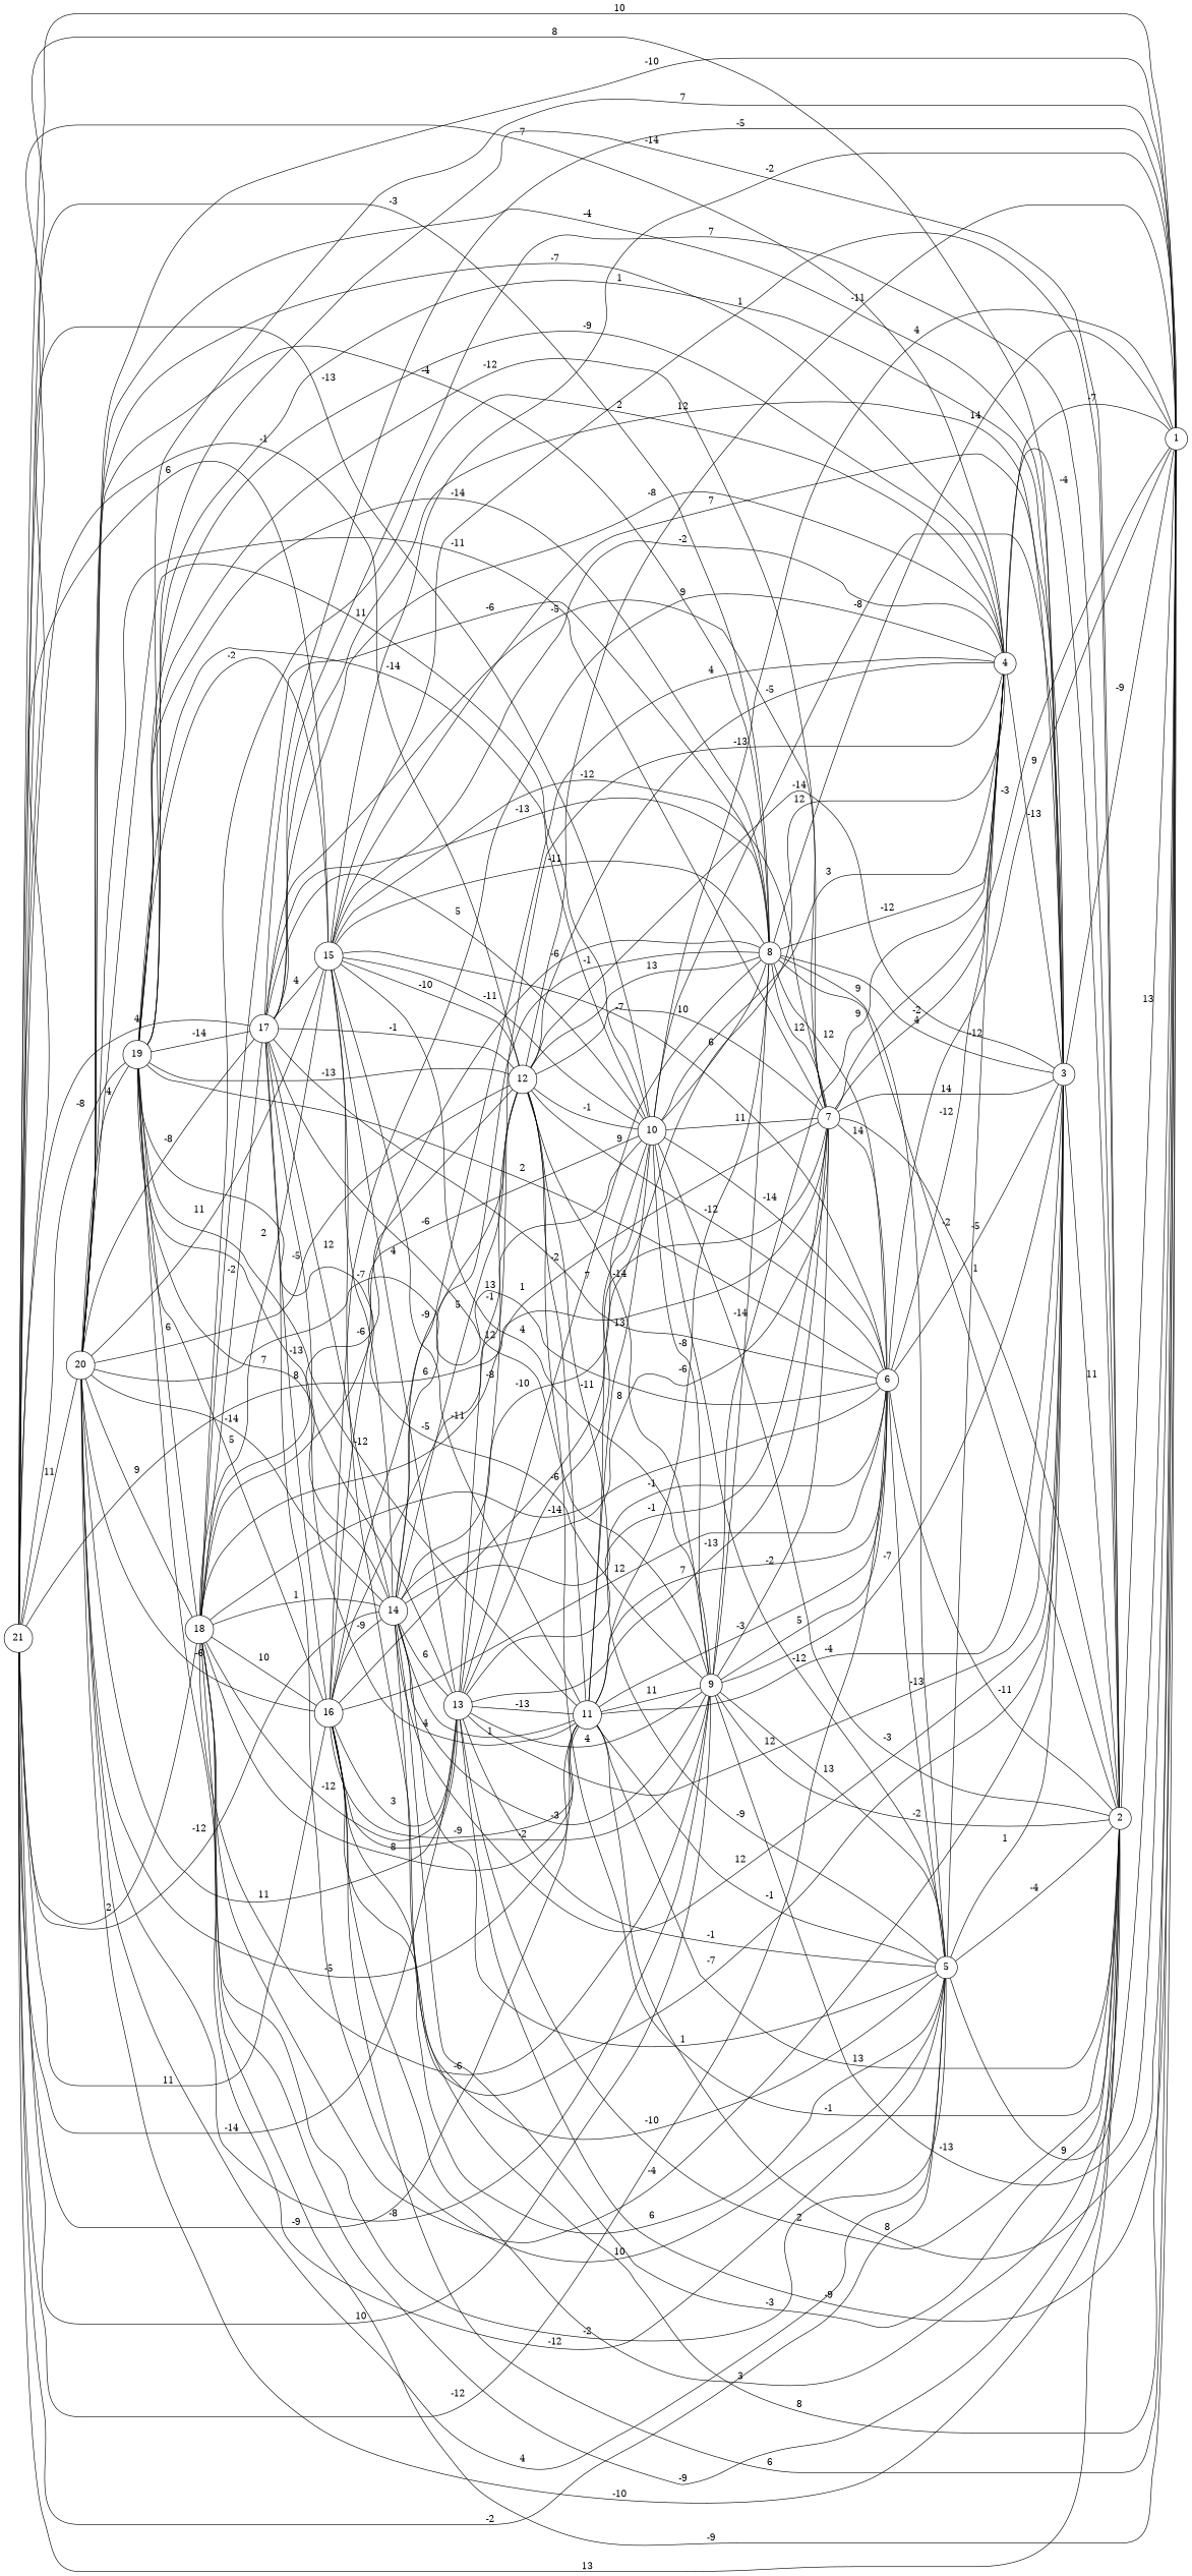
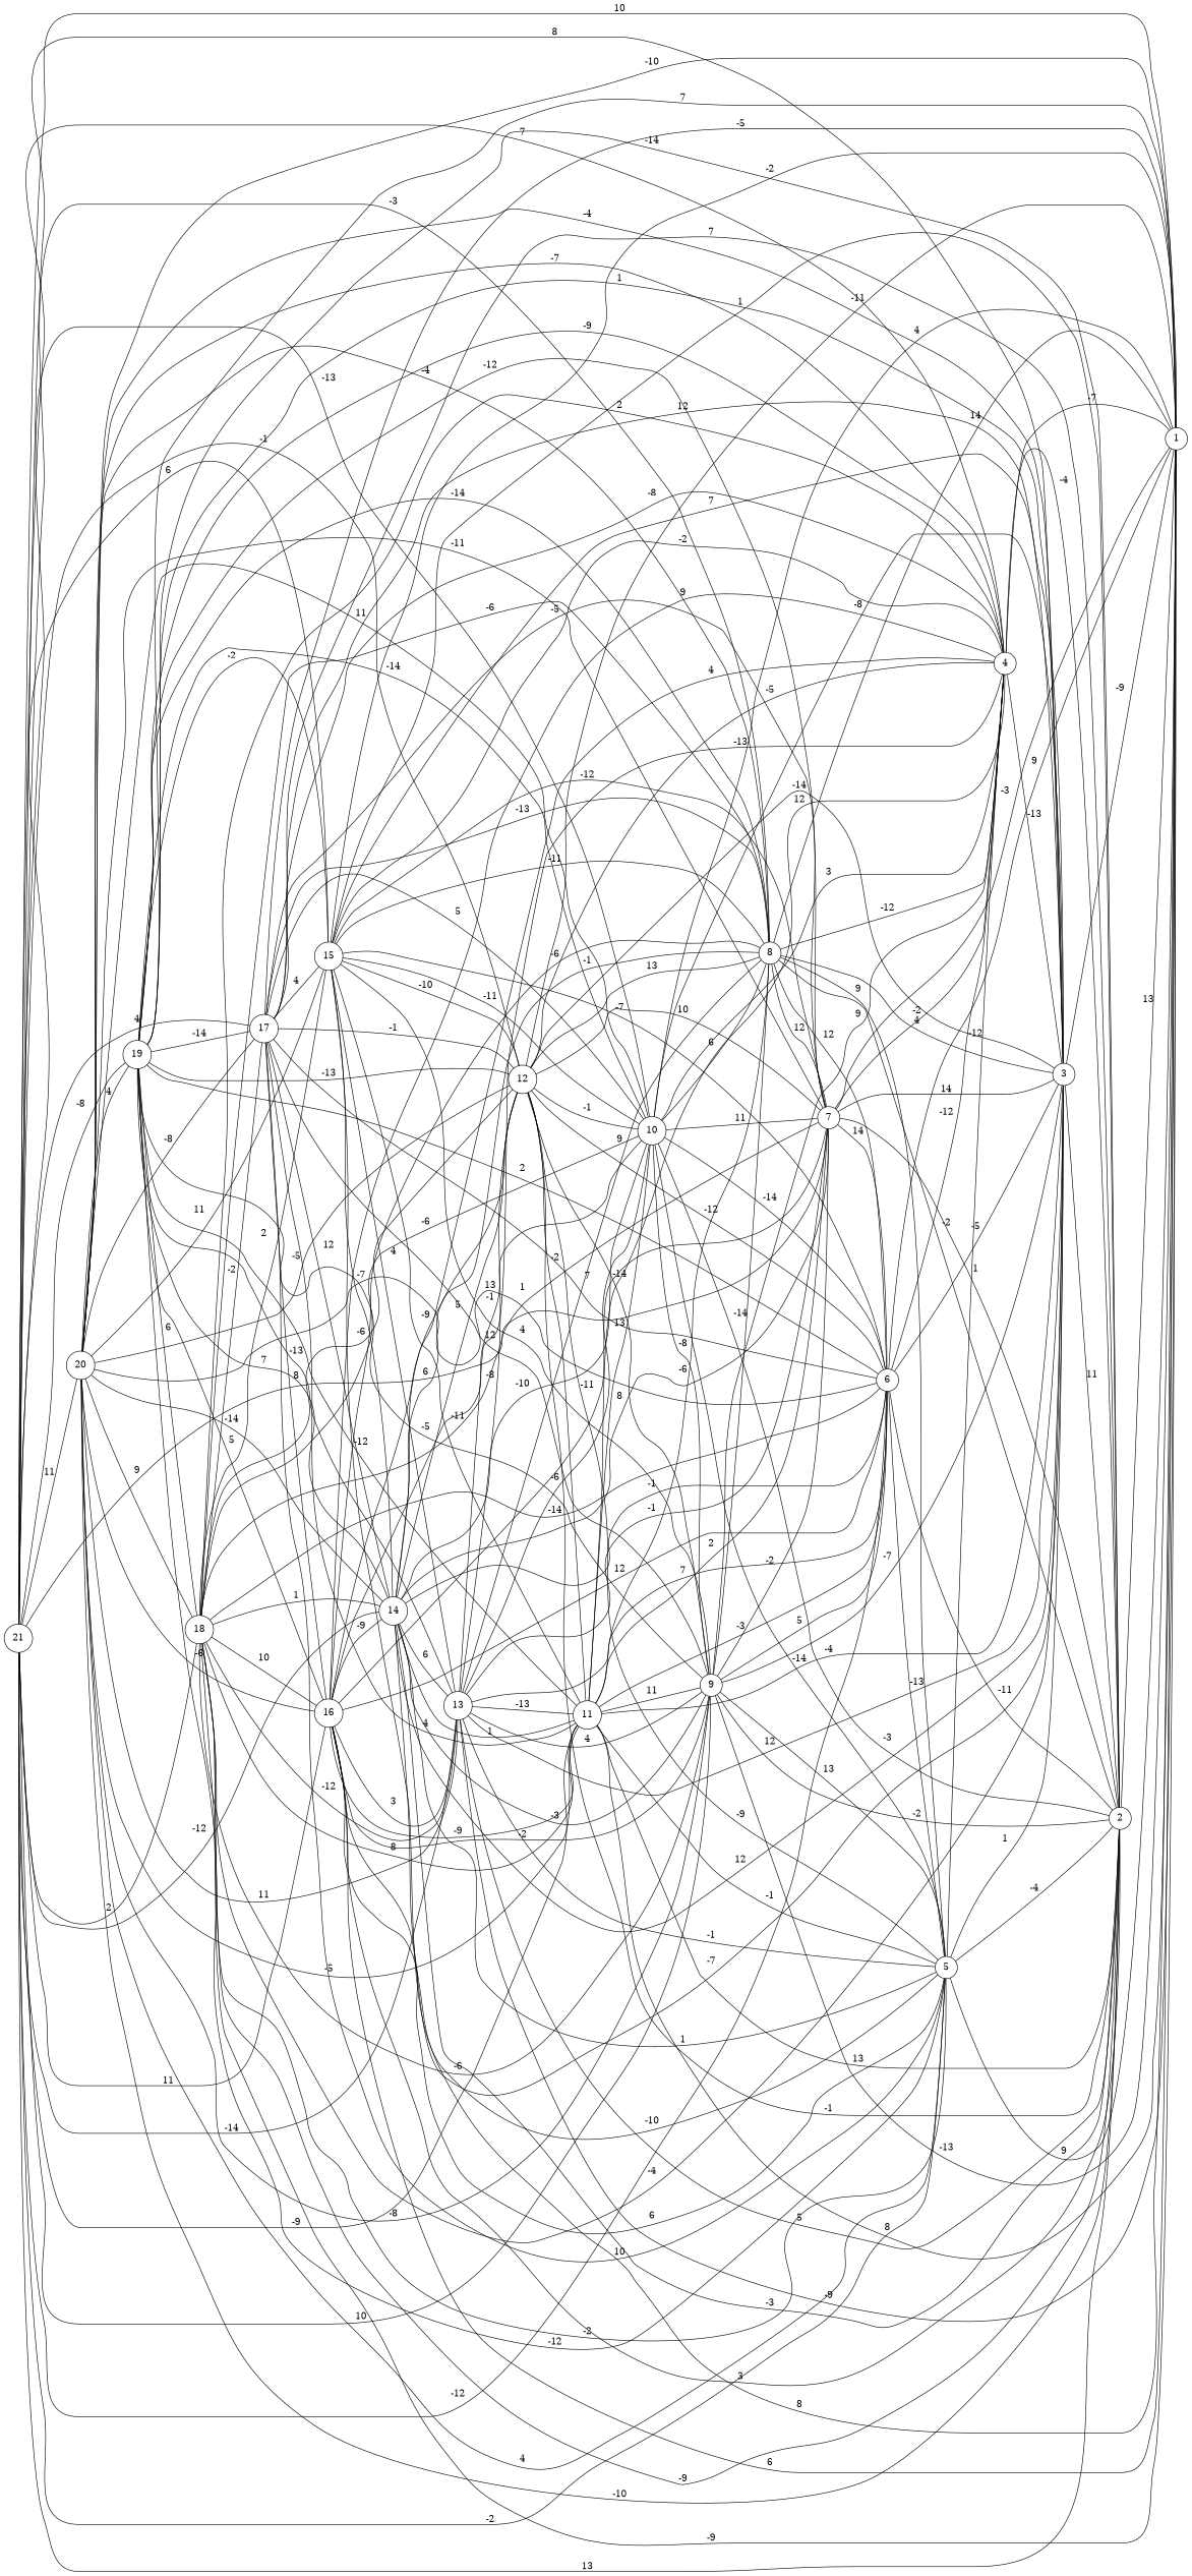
  graph {
    fontname="Helvetica,Arial,sans-serif"
    rankdir=LR
    node [shape=circle]
    21
    1
    2
    3
    4
    5
    6
    7
    8
    9
    10
    11
    12
    13
    14
    15
    16
    17
    18
    19
    20
    21 -- 1 [label=10]
    21 -- 2 [label=13]
    21 -- 3 [label=8]
    21 -- 4 [label=7]
    21 -- 5 [label=-2]
    21 -- 6 [label=-12]
    21 -- 7 [label=6]
    21 -- 8 [label=-3]
    21 -- 9 [label=10]
    21 -- 10 [label=-13]
    21 -- 11 [label=-9]
    21 -- 12 [label=-1]
    21 -- 13 [label=-14]
    21 -- 14 [label=-12]
    21 -- 15 [label=6]
    21 -- 16 [label=11]
    21 -- 17 [label=4]
    21 -- 18 [label=2]
    21 -- 19 [label=-8]
    21 -- 20 [label=11]
    2 -- 1 [label=13]
    3 -- 1 [label=-9]
    3 -- 2 [label=11]
    4 -- 1 [label=-7]
    4 -- 2 [label=-4]
    4 -- 3 [label=-13]
    5 -- 1 [label=9]
    5 -- 2 [label=-4]
    5 -- 3 [label=1]
    5 -- 4 [label=-12]
    6 -- 1 [label=9]
    6 -- 2 [label=-11]
    6 -- 3 [label=-5]
    6 -- 4 [label=-12]
    6 -- 5 [label=-13]
    7 -- 1 [label=-3]
    7 -- 2 [label=1]
    7 -- 3 [label=14]
    7 -- 4 [label=-2]
    7 -- 6 [label=14]
    8 -- 1 [label=14]
    8 -- 2 [label=-2]
    8 -- 3 [label=4]
    8 -- 4 [label=-12]
    8 -- 5 [label=9]
    8 -- 6 [label=12]
    8 -- 7 [label=12]
    9 -- 1 [label=-13]
    9 -- 2 [label=-2]
    9 -- 3 [label=-7]
    9 -- 4 [label=9]
    9 -- 5 [label=13]
    9 -- 6 [label=5]
    9 -- 7 [label=-2]
    9 -- 8 [label=-14]
    10 -- 1 [label=4]
    10 -- 2 [label=-3]
    10 -- 3 [label=-8]
    10 -- 4 [label=3]
-   10 -- 5 [label=-12]
+   10 -- 5 [label=-14]
    10 -- 6 [label=-14]
    10 -- 7 [label=11]
    10 -- 8 [label=6]
    10 -- 9 [label=-8]
    11 -- 1 [label=8]
    11 -- 2 [label=13]
    11 -- 3 [label=-4]
    11 -- 4 [label=12]
    11 -- 5 [label=-1]
    11 -- 6 [label=-3]
-   11 -- 7 [label=-13]
+   11 -- 7 [label=2]
    11 -- 8 [label=-6]
    11 -- 9 [label=11]
    11 -- 10 [label=13]
    12 -- 1 [label=-11]
    12 -- 2 [label=-1]
    12 -- 3 [label=-14]
    12 -- 4 [label=-5]
    12 -- 5 [label=-9]
    12 -- 6 [label=-12]
    12 -- 7 [label=10]
    12 -- 8 [label=13]
    12 -- 9 [label=-14]
    12 -- 10 [label=-1]
    12 -- 11 [label=-2]
    13 -- 1 [label=-9]
-   13 -- 2 [label=2]
+   13 -- 2 [label=5]
    13 -- 3 [label=12]
    13 -- 4 [label=-13]
    13 -- 5 [label=-1]
    13 -- 6 [label=7]
    13 -- 7 [label=-1]
    13 -- 8 [label=9]
    13 -- 9 [label=4]
    13 -- 10 [label=-6]
    13 -- 11 [label=-13]
    13 -- 12 [label=-8]
    14 -- 1 [label=8]
    14 -- 2 [label=-3]
    14 -- 3 [label=12]
    14 -- 4 [label=4]
    14 -- 5 [label=1]
    14 -- 6 [label=-1]
    14 -- 7 [label=8]
    14 -- 8 [label=-1]
    14 -- 9 [label=-3]
    14 -- 10 [label=-10]
    14 -- 11 [label=1]
    14 -- 12 [label=5]
    14 -- 13 [label=6]
    15 -- 1 [label=-2]
    15 -- 2 [label=1]
    15 -- 3 [label=7]
    15 -- 4 [label=-2]
    15 -- 5 [label=-10]
    15 -- 6 [label=-7]
    15 -- 7 [label=-12]
    15 -- 8 [label=-11]
    15 -- 9 [label=4]
    15 -- 10 [label=-11]
    15 -- 11 [label=-11]
    15 -- 12 [label=-10]
    15 -- 13 [label=4]
    15 -- 14 [label=-7]
    16 -- 1 [label=6]
    16 -- 2 [label=3]
    16 -- 3 [label=-7]
    16 -- 4 [label=9]
    16 -- 5 [label=6]
    16 -- 6 [label=12]
    16 -- 7 [label=-11]
    16 -- 8 [label=-6]
    16 -- 9 [label=-2]
    16 -- 10 [label=-1]
    16 -- 11 [label=-9]
    16 -- 12 [label=-9]
    16 -- 13 [label=3]
    16 -- 14 [label=-9]
    17 -- 1 [label=-5]
    17 -- 2 [label=7]
    17 -- 3 [label=12]
    17 -- 4 [label=-8]
    17 -- 5 [label=10]
    17 -- 6 [label=7]
    17 -- 7 [label=-5]
    17 -- 8 [label=-13]
    17 -- 9 [label=12]
    17 -- 10 [label=5]
    17 -- 11 [label=4]
    17 -- 12 [label=-1]
    17 -- 14 [label=12]
    17 -- 15 [label=4]
    17 -- 16 [label=8]
    18 -- 1 [label=-9]
    18 -- 2 [label=-9]
    18 -- 3 [label=-4]
    18 -- 4 [label=2]
    18 -- 5 [label=-2]
    18 -- 6 [label=-14]
    18 -- 7 [label=1]
    18 -- 8 [label=-6]
    18 -- 9 [label=-6]
    18 -- 10 [label=-6]
    18 -- 11 [label=8]
    18 -- 12 [label=-6]
    18 -- 13 [label=-12]
    18 -- 14 [label=1]
    18 -- 15 [label=2]
    18 -- 16 [label=10]
    18 -- 17 [label=-2]
    19 -- 1 [label=7]
    19 -- 2 [label=-14]
    19 -- 3 [label=1]
    19 -- 4 [label=-9]
    19 -- 5 [label=-12]
    19 -- 6 [label=2]
    19 -- 7 [label=-12]
    19 -- 8 [label=-14]
    19 -- 9 [label=-5]
    19 -- 10 [label=-14]
    19 -- 11 [label=-12]
    19 -- 12 [label=-13]
    19 -- 13 [label=-13]
    19 -- 14 [label=7]
    19 -- 15 [label=-2]
    19 -- 16 [label=5]
    19 -- 17 [label=-14]
    19 -- 18 [label=6]
    20 -- 1 [label=-10]
    20 -- 2 [label=-10]
    20 -- 3 [label=-4]
    20 -- 4 [label=-7]
    20 -- 5 [label=4]
    20 -- 6 [label=13]
    20 -- 7 [label=-11]
    20 -- 8 [label=-4]
    20 -- 9 [label=-8]
    20 -- 10 [label=11]
    20 -- 11 [label=-5]
    20 -- 12 [label=-5]
    20 -- 13 [label=11]
    20 -- 14 [label=-14]
    20 -- 15 [label=11]
    20 -- 16 [label=-6]
    20 -- 17 [label=-8]
    20 -- 18 [label=9]
    20 -- 19 [label=4]
  }
